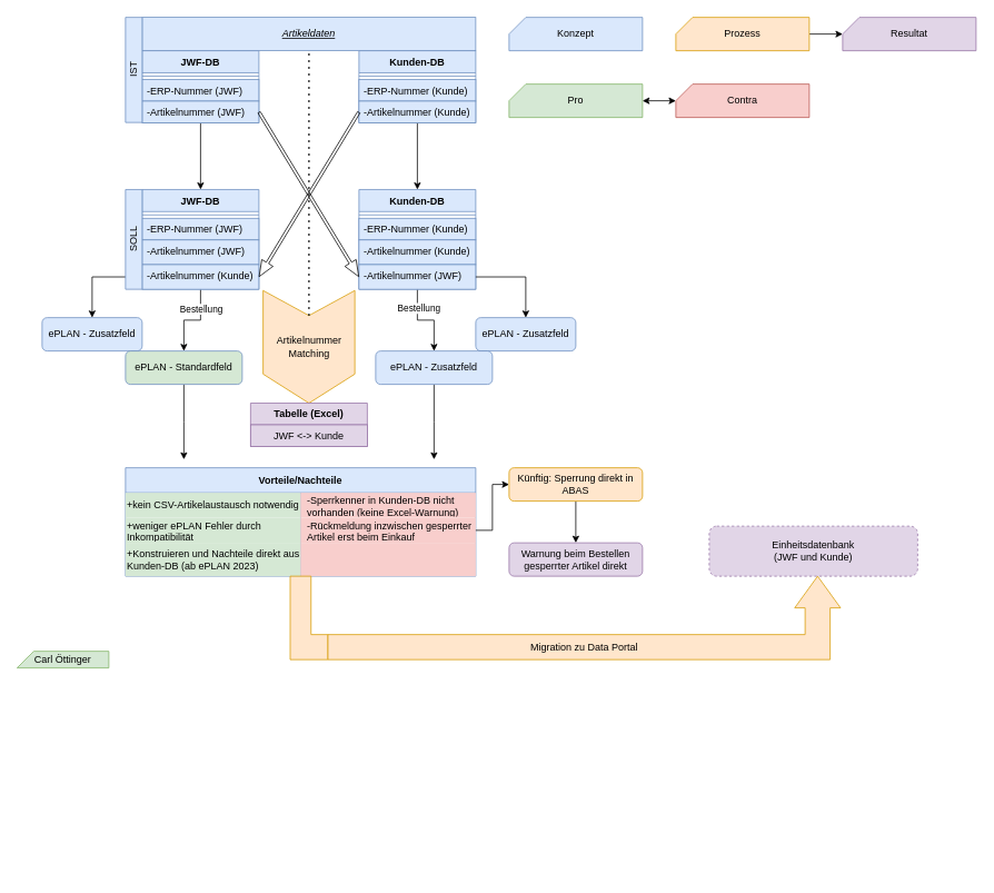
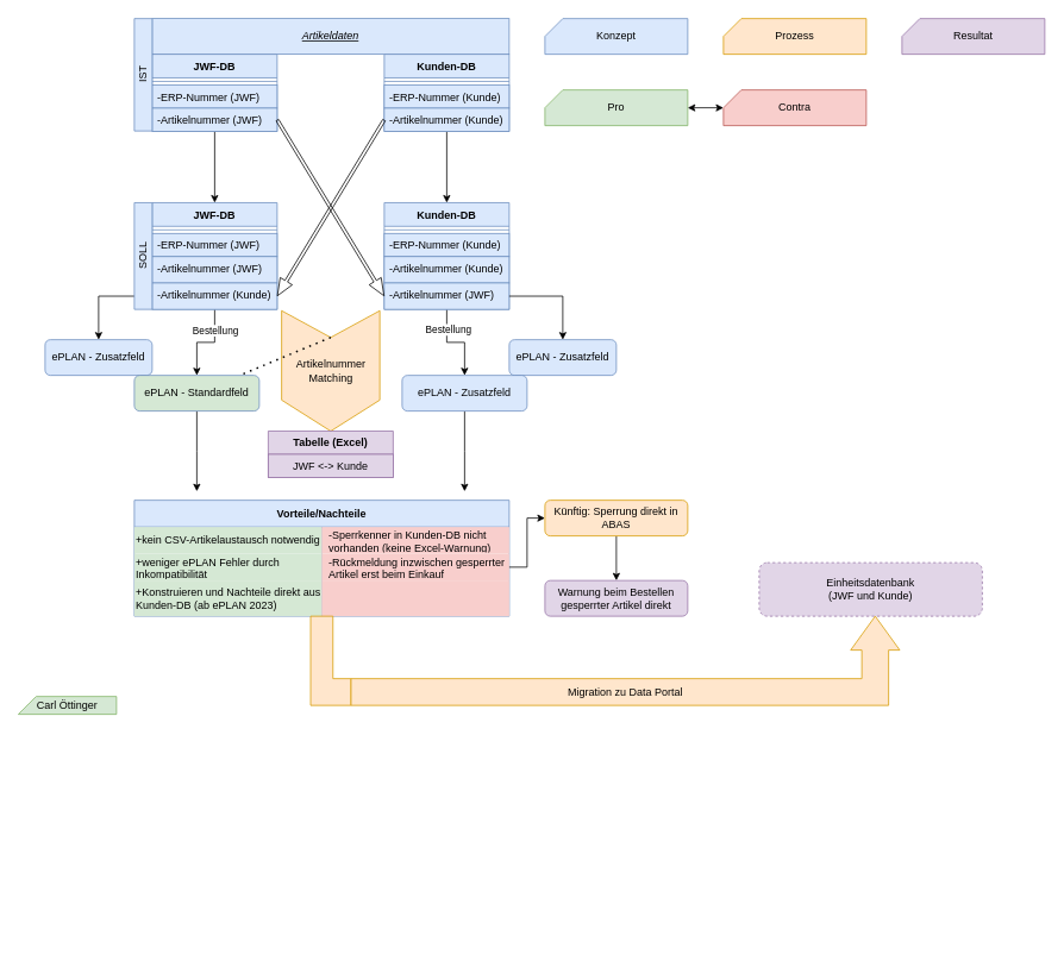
  <mxCell id="0" />
  <mxCell id="1" parent="0" />
  <mxCell id="2" value="" style="edgeStyle=orthogonalEdgeStyle;rounded=0;orthogonalLoop=1;jettySize=auto;html=1;" parent="1" source="3" target="14" edge="1"><mxGeometry relative="1" as="geometry" /></mxCell>
  <mxCell id="3" value="JWF-DB" style="swimlane;fontStyle=1;align=center;verticalAlign=top;childLayout=stackLayout;horizontal=1;startSize=26.444;horizontalStack=0;resizeParent=1;resizeParentMax=0;resizeLast=0;collapsible=0;marginBottom=0;fillColor=#dae8fc;strokeColor=#6c8ebf;" parent="1" vertex="1"><mxGeometry x="170" y="60" width="140" height="86.444" as="geometry" /></mxCell>
  <mxCell id="4" style="line;strokeWidth=1;fillColor=#dae8fc;align=left;verticalAlign=middle;spacingTop=-1;spacingLeft=3;spacingRight=3;rotatable=0;labelPosition=right;points=[];portConstraint=eastwest;strokeColor=#6c8ebf;" parent="3" vertex="1"><mxGeometry y="26.444" width="140" height="8" as="geometry" /></mxCell>
  <mxCell id="5" value="-ERP-Nummer (JWF)" style="text;strokeColor=#6c8ebf;fillColor=#dae8fc;align=left;verticalAlign=top;spacingLeft=4;spacingRight=4;overflow=hidden;rotatable=0;points=[[0,0.5],[1,0.5]];portConstraint=eastwest;" parent="3" vertex="1"><mxGeometry y="34.444" width="140" height="26" as="geometry" /></mxCell>
  <mxCell id="6" value="-Artikelnummer (JWF)" style="text;strokeColor=#6c8ebf;fillColor=#dae8fc;align=left;verticalAlign=top;spacingLeft=4;spacingRight=4;overflow=hidden;rotatable=0;points=[[0,0.5],[1,0.5]];portConstraint=eastwest;" parent="3" vertex="1"><mxGeometry y="60.444" width="140" height="26" as="geometry" /></mxCell>
  <mxCell id="7" value="" style="edgeStyle=orthogonalEdgeStyle;rounded=0;orthogonalLoop=1;jettySize=auto;html=1;" parent="1" source="8" target="21" edge="1"><mxGeometry relative="1" as="geometry" /></mxCell>
  <mxCell id="8" value="Kunden-DB" style="swimlane;fontStyle=1;align=center;verticalAlign=top;childLayout=stackLayout;horizontal=1;startSize=26.444;horizontalStack=0;resizeParent=1;resizeParentMax=0;resizeLast=0;collapsible=0;marginBottom=0;fillColor=#dae8fc;strokeColor=#6c8ebf;" parent="1" vertex="1"><mxGeometry x="430" y="60" width="140" height="86.444" as="geometry" /></mxCell>
  <mxCell id="9" style="line;strokeWidth=1;fillColor=#dae8fc;align=left;verticalAlign=middle;spacingTop=-1;spacingLeft=3;spacingRight=3;rotatable=0;labelPosition=right;points=[];portConstraint=eastwest;strokeColor=#6c8ebf;" parent="8" vertex="1"><mxGeometry y="26.444" width="140" height="8" as="geometry" /></mxCell>
  <mxCell id="10" value="-ERP-Nummer (Kunde)" style="text;strokeColor=#6c8ebf;fillColor=#dae8fc;align=left;verticalAlign=top;spacingLeft=4;spacingRight=4;overflow=hidden;rotatable=0;points=[[0,0.5],[1,0.5]];portConstraint=eastwest;" parent="8" vertex="1"><mxGeometry y="34.444" width="140" height="26" as="geometry" /></mxCell>
  <mxCell id="11" value="-Artikelnummer (Kunde)" style="text;strokeColor=#6c8ebf;fillColor=#dae8fc;align=left;verticalAlign=top;spacingLeft=4;spacingRight=4;overflow=hidden;rotatable=0;points=[[0,0.5],[1,0.5]];portConstraint=eastwest;" parent="8" vertex="1"><mxGeometry y="60.444" width="140" height="26" as="geometry" /></mxCell>
  <mxCell id="12" style="edgeStyle=orthogonalEdgeStyle;rounded=0;orthogonalLoop=1;jettySize=auto;html=1;exitX=0.5;exitY=1;exitDx=0;exitDy=0;entryX=0.5;entryY=0;entryDx=0;entryDy=0;" parent="1" source="14" target="58" edge="1"><mxGeometry relative="1" as="geometry" /></mxCell>
  <mxCell id="13" value="Bestellung" style="edgeLabel;html=1;align=center;verticalAlign=middle;resizable=0;points=[];" parent="12" vertex="1" connectable="0"><mxGeometry x="-0.501" relative="1" as="geometry"><mxPoint as="offset" /></mxGeometry></mxCell>
  <mxCell id="14" value="JWF-DB" style="swimlane;fontStyle=1;align=center;verticalAlign=top;childLayout=stackLayout;horizontal=1;startSize=26.444;horizontalStack=0;resizeParent=1;resizeParentMax=0;resizeLast=0;collapsible=0;marginBottom=0;fillColor=#dae8fc;strokeColor=#6c8ebf;" parent="1" vertex="1"><mxGeometry x="170" y="226.444" width="140" height="119.564" as="geometry" /></mxCell>
  <mxCell id="15" style="line;strokeWidth=1;fillColor=#dae8fc;align=left;verticalAlign=middle;spacingTop=-1;spacingLeft=3;spacingRight=3;rotatable=0;labelPosition=right;points=[];portConstraint=eastwest;strokeColor=#6c8ebf;" parent="14" vertex="1"><mxGeometry y="26.444" width="140" height="8" as="geometry" /></mxCell>
  <mxCell id="16" value="-ERP-Nummer (JWF)" style="text;strokeColor=#6c8ebf;fillColor=#dae8fc;align=left;verticalAlign=top;spacingLeft=4;spacingRight=4;overflow=hidden;rotatable=0;points=[[0,0.5],[1,0.5]];portConstraint=eastwest;" parent="14" vertex="1"><mxGeometry y="34.444" width="140" height="26" as="geometry" /></mxCell>
  <mxCell id="17" value="-Artikelnummer (JWF)" style="text;strokeColor=#6c8ebf;fillColor=#dae8fc;align=left;verticalAlign=top;spacingLeft=4;spacingRight=4;overflow=hidden;rotatable=0;points=[[0,0.5],[1,0.5]];portConstraint=eastwest;" parent="14" vertex="1"><mxGeometry y="60.444" width="140" height="29.56" as="geometry" /></mxCell>
  <mxCell id="18" value="-Artikelnummer (Kunde)" style="text;strokeColor=#6c8ebf;fillColor=#dae8fc;align=left;verticalAlign=top;spacingLeft=4;spacingRight=4;overflow=hidden;rotatable=0;points=[[0,0.5],[1,0.5]];portConstraint=eastwest;" parent="14" vertex="1"><mxGeometry y="90.004" width="140" height="29.56" as="geometry" /></mxCell>
  <mxCell id="19" value="" style="edgeStyle=orthogonalEdgeStyle;rounded=0;orthogonalLoop=1;jettySize=auto;html=1;" parent="1" source="21" target="60" edge="1"><mxGeometry relative="1" as="geometry" /></mxCell>
  <mxCell id="20" value="Bestellung" style="edgeLabel;html=1;align=center;verticalAlign=middle;resizable=0;points=[];" parent="19" vertex="1" connectable="0"><mxGeometry x="-0.54" y="1" relative="1" as="geometry"><mxPoint as="offset" /></mxGeometry></mxCell>
  <mxCell id="21" value="Kunden-DB" style="swimlane;fontStyle=1;align=center;verticalAlign=top;childLayout=stackLayout;horizontal=1;startSize=26.444;horizontalStack=0;resizeParent=1;resizeParentMax=0;resizeLast=0;collapsible=0;marginBottom=0;fillColor=#dae8fc;strokeColor=#6c8ebf;" parent="1" vertex="1"><mxGeometry x="430" y="226.44" width="140" height="119.564" as="geometry" /></mxCell>
  <mxCell id="22" style="line;strokeWidth=1;fillColor=#dae8fc;align=left;verticalAlign=middle;spacingTop=-1;spacingLeft=3;spacingRight=3;rotatable=0;labelPosition=right;points=[];portConstraint=eastwest;strokeColor=#6c8ebf;" parent="21" vertex="1"><mxGeometry y="26.444" width="140" height="8" as="geometry" /></mxCell>
  <mxCell id="23" value="-ERP-Nummer (Kunde)" style="text;strokeColor=#6c8ebf;fillColor=#dae8fc;align=left;verticalAlign=top;spacingLeft=4;spacingRight=4;overflow=hidden;rotatable=0;points=[[0,0.5],[1,0.5]];portConstraint=eastwest;" parent="21" vertex="1"><mxGeometry y="34.444" width="140" height="26" as="geometry" /></mxCell>
  <mxCell id="24" value="-Artikelnummer (Kunde)" style="text;strokeColor=#6c8ebf;fillColor=#dae8fc;align=left;verticalAlign=top;spacingLeft=4;spacingRight=4;overflow=hidden;rotatable=0;points=[[0,0.5],[1,0.5]];portConstraint=eastwest;" parent="21" vertex="1"><mxGeometry y="60.444" width="140" height="29.56" as="geometry" /></mxCell>
  <mxCell id="25" value="-Artikelnummer (JWF)" style="text;strokeColor=#6c8ebf;fillColor=#dae8fc;align=left;verticalAlign=top;spacingLeft=4;spacingRight=4;overflow=hidden;rotatable=0;points=[[0,0.5],[1,0.5]];portConstraint=eastwest;" parent="21" vertex="1"><mxGeometry y="90.004" width="140" height="29.56" as="geometry" /></mxCell>
  <mxCell id="26" value="" style="shape=flexArrow;endArrow=classic;html=1;rounded=0;width=3.333;endSize=6.05;endWidth=11.389;exitX=1;exitY=0.5;exitDx=0;exitDy=0;entryX=0;entryY=0.5;entryDx=0;entryDy=0;" parent="1" source="6" target="25" edge="1"><mxGeometry width="50" height="50" relative="1" as="geometry"><mxPoint x="350" y="240" as="sourcePoint" /><mxPoint x="400" y="190" as="targetPoint" /></mxGeometry></mxCell>
  <mxCell id="27" value="" style="shape=flexArrow;endArrow=classic;html=1;rounded=0;width=3.333;endSize=6.05;endWidth=11.389;exitX=0;exitY=0.5;exitDx=0;exitDy=0;entryX=1;entryY=0.5;entryDx=0;entryDy=0;" parent="1" source="11" target="18" edge="1"><mxGeometry width="50" height="50" relative="1" as="geometry"><mxPoint x="320" y="143" as="sourcePoint" /><mxPoint x="440" y="341" as="targetPoint" /></mxGeometry></mxCell>
  <mxCell id="28" value="ePLAN - Zusatzfeld" style="rounded=1;whiteSpace=wrap;html=1;fillColor=#dae8fc;strokeColor=#6c8ebf;" parent="1" vertex="1"><mxGeometry x="50" y="380" width="120" height="40" as="geometry" /></mxCell>
  <mxCell id="29" style="edgeStyle=orthogonalEdgeStyle;rounded=0;orthogonalLoop=1;jettySize=auto;html=1;entryX=0.5;entryY=0;entryDx=0;entryDy=0;" parent="1" source="18" target="28" edge="1"><mxGeometry relative="1" as="geometry" /></mxCell>
  <mxCell id="30" value="ePLAN - Zusatzfeld" style="rounded=1;whiteSpace=wrap;html=1;fillColor=#dae8fc;strokeColor=#6c8ebf;" parent="1" vertex="1"><mxGeometry x="570" y="380" width="120" height="40" as="geometry" /></mxCell>
  <mxCell id="31" style="edgeStyle=orthogonalEdgeStyle;rounded=0;orthogonalLoop=1;jettySize=auto;html=1;entryX=0.5;entryY=0;entryDx=0;entryDy=0;" parent="1" source="25" target="30" edge="1"><mxGeometry relative="1" as="geometry" /></mxCell>
  <mxCell id="32" value="Artikeldaten" style="rounded=0;whiteSpace=wrap;html=1;fontStyle=6;fillColor=#dae8fc;strokeColor=#6c8ebf;" parent="1" vertex="1"><mxGeometry x="170" y="20" width="400" height="40" as="geometry" /></mxCell>
  <mxCell id="33" value="Artikelnummer&lt;div&gt;Matching&lt;/div&gt;" style="html=1;shadow=0;dashed=0;align=center;verticalAlign=middle;shape=mxgraph.arrows2.arrow;dy=0;dx=34.83;notch=30;rotation=90;labelPosition=center;verticalLabelPosition=middle;flipV=0;flipH=0;horizontal=0;fillColor=#ffe6cc;strokeColor=#d79b00;" parent="1" vertex="1"><mxGeometry x="302.5" y="360" width="135" height="110" as="geometry" /></mxCell>
  <mxCell id="34" value="Tabelle (Excel)" style="swimlane;fontStyle=1;childLayout=stackLayout;horizontal=1;startSize=26;fillColor=#e1d5e7;horizontalStack=0;resizeParent=1;resizeParentMax=0;resizeLast=0;collapsible=1;marginBottom=0;whiteSpace=wrap;html=1;strokeColor=#9673a6;" parent="1" vertex="1"><mxGeometry x="300" y="482.5" width="140" height="52" as="geometry" /></mxCell>
  <mxCell id="35" value="JWF &amp;lt;-&amp;gt; Kunde" style="text;strokeColor=#9673a6;fillColor=#e1d5e7;align=center;verticalAlign=middle;spacingLeft=4;spacingRight=4;overflow=hidden;rotatable=0;points=[[0,0.5],[1,0.5]];portConstraint=eastwest;whiteSpace=wrap;html=1;labelPosition=center;verticalLabelPosition=middle;" parent="34" vertex="1"><mxGeometry y="26" width="140" height="26" as="geometry" /></mxCell>
  <mxCell id="36" value="Konzept" style="verticalLabelPosition=middle;verticalAlign=middle;html=1;shape=card;whiteSpace=wrap;size=20;arcSize=12;labelPosition=center;align=center;fillColor=#dae8fc;strokeColor=#6c8ebf;" parent="1" vertex="1"><mxGeometry x="610" y="20" width="160" height="40" as="geometry" /></mxCell>
- <mxCell id="37" value="" style="edgeStyle=orthogonalEdgeStyle;rounded=0;orthogonalLoop=1;jettySize=auto;html=1;" edge="1" parent="1" source="38" target="65"><mxGeometry relative="1" as="geometry" /></mxCell>
  <mxCell id="38" value="Prozess" style="verticalLabelPosition=middle;verticalAlign=middle;html=1;shape=card;whiteSpace=wrap;size=20;arcSize=12;labelPosition=center;align=center;fillColor=#ffe6cc;strokeColor=#d79b00;" parent="1" vertex="1"><mxGeometry x="810" y="20" width="160" height="40" as="geometry" /></mxCell>
  <mxCell id="39" value="IST" style="verticalLabelPosition=middle;verticalAlign=middle;html=1;shape=mxgraph.basic.rect;fillColor2=none;strokeWidth=1;size=20;indent=5;labelPosition=center;align=center;horizontal=0;fillColor=#dae8fc;strokeColor=#6c8ebf;" parent="1" vertex="1"><mxGeometry x="150" y="20" width="20" height="126" as="geometry" /></mxCell>
  <mxCell id="40" value="SOLL" style="verticalLabelPosition=middle;verticalAlign=middle;html=1;shape=mxgraph.basic.rect;fillColor2=none;strokeWidth=1;size=20;indent=5;labelPosition=center;align=center;horizontal=0;fillColor=#dae8fc;strokeColor=#6c8ebf;" parent="1" vertex="1"><mxGeometry x="150" y="226.44" width="20" height="119.56" as="geometry" /></mxCell>
  <mxCell id="41" value="Vorteile/Nachteile" style="shape=table;startSize=30;container=1;collapsible=1;childLayout=tableLayout;fixedRows=1;rowLines=0;fontStyle=1;align=center;resizeLast=1;html=1;whiteSpace=wrap;fillColor=#dae8fc;strokeColor=#6c8ebf;" parent="1" vertex="1"><mxGeometry x="150" y="560" width="420" height="130" as="geometry" /></mxCell>
  <mxCell id="42" value="" style="shape=tableRow;horizontal=0;startSize=0;swimlaneHead=0;swimlaneBody=0;fillColor=none;collapsible=0;dropTarget=0;points=[[0,0.5],[1,0.5]];portConstraint=eastwest;top=0;left=0;right=0;bottom=0;html=1;" parent="41" vertex="1"><mxGeometry y="30" width="420" height="30" as="geometry" /></mxCell>
  <mxCell id="43" value="+kein CSV-Artikelaustausch notwendig" style="shape=partialRectangle;connectable=0;fillColor=#d5e8d4;top=0;left=0;bottom=0;right=0;fontStyle=0;overflow=hidden;html=1;whiteSpace=wrap;align=left;strokeColor=#82b366;" parent="42" vertex="1"><mxGeometry width="210.0" height="30" as="geometry"><mxRectangle width="210.0" height="30" as="alternateBounds" /></mxGeometry></mxCell>
  <mxCell id="44" value="-Sperrkenner in Kunden-DB nicht vorhanden (keine Excel-Warnung)" style="shape=partialRectangle;connectable=0;fillColor=#f8cecc;top=0;left=0;bottom=0;right=0;align=left;spacingLeft=6;fontStyle=0;overflow=hidden;html=1;whiteSpace=wrap;strokeColor=#b85450;" parent="42" vertex="1"><mxGeometry x="210.0" width="210.0" height="30" as="geometry"><mxRectangle width="210.0" height="30" as="alternateBounds" /></mxGeometry></mxCell>
  <mxCell id="45" value="" style="shape=tableRow;horizontal=0;startSize=0;swimlaneHead=0;swimlaneBody=0;fillColor=none;collapsible=0;dropTarget=0;points=[[0,0.5],[1,0.5]];portConstraint=eastwest;top=0;left=0;right=0;bottom=0;html=1;" parent="41" vertex="1"><mxGeometry y="60" width="420" height="30" as="geometry" /></mxCell>
  <mxCell id="46" value="+weniger ePLAN Fehler durch Inkompatibilität" style="shape=partialRectangle;connectable=0;fillColor=#d5e8d4;top=0;left=0;bottom=0;right=0;editable=1;overflow=hidden;html=1;whiteSpace=wrap;fontStyle=0;align=left;strokeColor=#82b366;" parent="45" vertex="1"><mxGeometry width="210.0" height="30" as="geometry"><mxRectangle width="210.0" height="30" as="alternateBounds" /></mxGeometry></mxCell>
  <mxCell id="47" value="-Rückmeldung inzwischen gesperrter Artikel erst beim Einkauf" style="shape=partialRectangle;connectable=0;fillColor=#f8cecc;top=0;left=0;bottom=0;right=0;align=left;spacingLeft=6;overflow=hidden;html=1;whiteSpace=wrap;fontStyle=0;strokeColor=#b85450;" parent="45" vertex="1"><mxGeometry x="210.0" width="210.0" height="30" as="geometry"><mxRectangle width="210.0" height="30" as="alternateBounds" /></mxGeometry></mxCell>
  <mxCell id="48" value="" style="shape=tableRow;horizontal=0;startSize=0;swimlaneHead=0;swimlaneBody=0;fillColor=none;collapsible=0;dropTarget=0;points=[[0,0.5],[1,0.5]];portConstraint=eastwest;top=0;left=0;right=0;bottom=0;html=1;" parent="41" vertex="1"><mxGeometry y="90" width="420" height="40" as="geometry" /></mxCell>
  <mxCell id="49" value="+Konstruieren und Nachteile direkt aus Kunden-DB (ab ePLAN 2023)" style="shape=partialRectangle;connectable=0;fillColor=#d5e8d4;top=0;left=0;bottom=0;right=0;editable=1;overflow=hidden;html=1;whiteSpace=wrap;fontStyle=0;align=left;strokeColor=#82b366;" parent="48" vertex="1"><mxGeometry width="210.0" height="40" as="geometry"><mxRectangle width="210.0" height="40" as="alternateBounds" /></mxGeometry></mxCell>
  <mxCell id="50" value="" style="shape=partialRectangle;connectable=0;fillColor=#f8cecc;top=0;left=0;bottom=0;right=0;align=left;spacingLeft=6;overflow=hidden;html=1;whiteSpace=wrap;fontStyle=0;strokeColor=#b85450;" parent="48" vertex="1"><mxGeometry x="210.0" width="210.0" height="40" as="geometry"><mxRectangle width="210.0" height="40" as="alternateBounds" /></mxGeometry></mxCell>
  <mxCell id="51" value="" style="edgeStyle=orthogonalEdgeStyle;rounded=0;orthogonalLoop=1;jettySize=auto;html=1;" parent="1" source="52" target="54" edge="1"><mxGeometry relative="1" as="geometry" /></mxCell>
  <mxCell id="52" value="Künftig: Sperrung direkt in ABAS" style="rounded=1;whiteSpace=wrap;html=1;fillColor=#ffe6cc;strokeColor=#d79b00;" parent="1" vertex="1"><mxGeometry x="610" y="560" width="160" height="40" as="geometry" /></mxCell>
  <mxCell id="53" style="edgeStyle=orthogonalEdgeStyle;rounded=0;orthogonalLoop=1;jettySize=auto;html=1;entryX=0;entryY=0.5;entryDx=0;entryDy=0;" parent="1" source="45" target="52" edge="1"><mxGeometry relative="1" as="geometry" /></mxCell>
  <mxCell id="54" value="Warnung beim Bestellen gesperrter Artikel direkt" style="rounded=1;whiteSpace=wrap;html=1;fillColor=#e1d5e7;strokeColor=#9673a6;" parent="1" vertex="1"><mxGeometry x="610" y="650" width="160" height="40" as="geometry" /></mxCell>
  <mxCell id="55" value="Pro" style="verticalLabelPosition=middle;verticalAlign=middle;html=1;shape=card;whiteSpace=wrap;size=20;arcSize=12;labelPosition=center;align=center;fillColor=#d5e8d4;strokeColor=#82b366;" parent="1" vertex="1"><mxGeometry x="610" y="100" width="160" height="40" as="geometry" /></mxCell>
  <mxCell id="56" value="Contra" style="verticalLabelPosition=middle;verticalAlign=middle;html=1;shape=card;whiteSpace=wrap;size=20;arcSize=12;labelPosition=center;align=center;fillColor=#f8cecc;strokeColor=#b85450;" parent="1" vertex="1"><mxGeometry x="810" y="100" width="160" height="40" as="geometry" /></mxCell>
  <mxCell id="57" style="edgeStyle=orthogonalEdgeStyle;rounded=0;orthogonalLoop=1;jettySize=auto;html=1;" edge="1" parent="1" source="58"><mxGeometry relative="1" as="geometry"><mxPoint x="220" y="550" as="targetPoint" /></mxGeometry></mxCell>
  <mxCell id="58" value="ePLAN - Standardfeld" style="rounded=1;whiteSpace=wrap;html=1;fillColor=#d5e8d4;strokeColor=#6c8ebf;" parent="1" vertex="1"><mxGeometry x="150" y="420" width="140" height="40" as="geometry" /></mxCell>
  <mxCell id="59" style="edgeStyle=orthogonalEdgeStyle;rounded=0;orthogonalLoop=1;jettySize=auto;html=1;" edge="1" parent="1" source="60"><mxGeometry relative="1" as="geometry"><mxPoint x="520" y="550" as="targetPoint" /></mxGeometry></mxCell>
  <mxCell id="60" value="ePLAN - Zusatzfeld" style="rounded=1;whiteSpace=wrap;html=1;fillColor=#dae8fc;strokeColor=#6c8ebf;" parent="1" vertex="1"><mxGeometry x="450" y="420" width="140" height="40" as="geometry" /></mxCell>
- <mxCell id="61" value="" style="endArrow=none;dashed=1;html=1;dashPattern=1 3;strokeWidth=2;rounded=0;entryX=0.5;entryY=1;entryDx=0;entryDy=0;exitX=0;exitY=0.5;exitDx=30;exitDy=0;exitPerimeter=0;" parent="1" source="33" target="32" edge="1"><mxGeometry width="50" height="50" relative="1" as="geometry"><mxPoint x="490" y="320" as="sourcePoint" /><mxPoint x="540" y="270" as="targetPoint" /></mxGeometry></mxCell>
+ <mxCell id="61" value="" style="endArrow=none;dashed=1;html=1;dashPattern=1 3;strokeWidth=2;rounded=0;exitX=0;exitY=0.5;exitDx=30;exitDy=0;exitPerimeter=0;" parent="1" source="33" target="58" edge="1"><mxGeometry width="50" height="50" relative="1" as="geometry"><mxPoint x="490" y="320" as="sourcePoint" /><mxPoint x="540" y="270" as="targetPoint" /></mxGeometry></mxCell>
  <mxCell id="62" value="Einheitsdatenbank&lt;div&gt;(JWF und Kunde)&lt;/div&gt;" style="rounded=1;whiteSpace=wrap;html=1;fillColor=#e1d5e7;strokeColor=#9673a6;dashed=1;" vertex="1" parent="1"><mxGeometry x="850" y="630" width="250" height="60" as="geometry" /></mxCell>
  <mxCell id="63" value="Migration zu Data Portal" style="shadow=0;dashed=0;align=center;verticalAlign=middle;shape=mxgraph.arrows2.bendArrow;dy=15;dx=38;notch=0;arrowHead=55;rounded=0;rotation=-90;flipV=1;labelPosition=center;verticalLabelPosition=middle;horizontal=1;textDirection=vertical-lr;html=1;spacingTop=0;spacing=500;spacingBottom=0;spacingLeft=0;spacingRight=74;fillColor=#ffe6cc;strokeColor=#d79b00;" vertex="1" parent="1"><mxGeometry x="650" y="432.5" width="100" height="615" as="geometry" /></mxCell>
  <mxCell id="64" value="" style="shape=corner;whiteSpace=wrap;html=1;rotation=-90;dx=30;dy=25;fillColor=#ffe6cc;strokeColor=#d79b00;" vertex="1" parent="1"><mxGeometry x="320" y="717.5" width="100" height="45" as="geometry" /></mxCell>
  <mxCell id="65" value="Resultat" style="verticalLabelPosition=middle;verticalAlign=middle;html=1;shape=card;whiteSpace=wrap;size=20;arcSize=12;labelPosition=center;align=center;fillColor=#e1d5e7;strokeColor=#9673a6;" vertex="1" parent="1"><mxGeometry x="1010" y="20" width="160" height="40" as="geometry" /></mxCell>
  <mxCell id="66" value="" style="endArrow=classic;startArrow=classic;html=1;rounded=0;entryX=0;entryY=0;entryDx=0;entryDy=20;entryPerimeter=0;exitX=1;exitY=0.5;exitDx=0;exitDy=0;exitPerimeter=0;" edge="1" parent="1" source="55" target="56"><mxGeometry width="50" height="50" relative="1" as="geometry"><mxPoint x="710" y="210" as="sourcePoint" /><mxPoint x="760" y="160" as="targetPoint" /></mxGeometry></mxCell>
  <mxCell id="67" value="Carl Öttinger" style="verticalLabelPosition=middle;verticalAlign=middle;html=1;shape=card;whiteSpace=wrap;size=20;arcSize=12;labelPosition=center;align=center;fillColor=#d5e8d4;strokeColor=#82b366;" vertex="1" parent="1"><mxGeometry x="20" y="780" width="110" height="20" as="geometry" /></mxCell>
